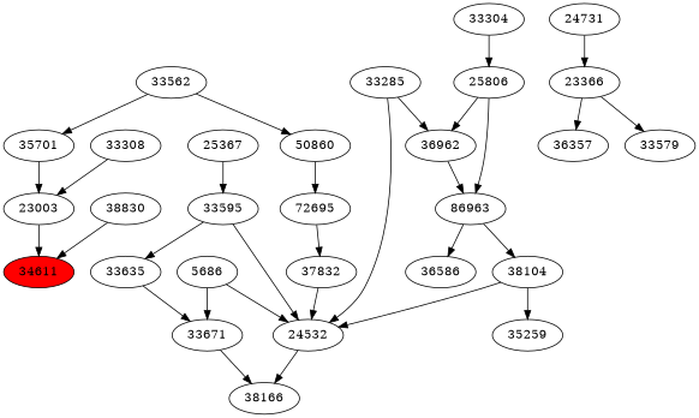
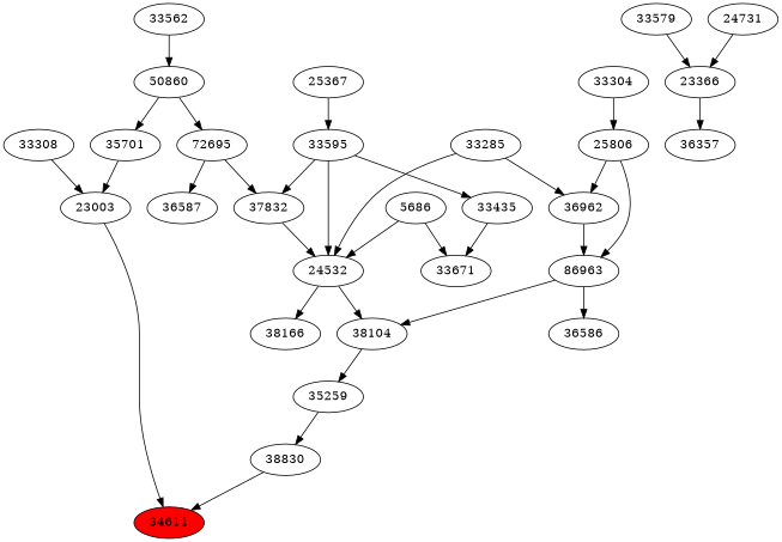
  strict digraph {
    n1 [fillcolor=red label=34611 style=filled]
    n2 [label=23003]
    n3 [label=38830]
    n4 [label=33308]
    n5 [label=35259]
    n6 [label=36586]
    n7 [label=35701]
    n8 [label=38104]
    n9 [label=38166]
+   n10 [label=36587]
    n11 [label=86963]
    n12 [label=50860]
    n13 [label=72695]
    n14 [label=37832]
    n15 [label=33285]
    n16 [label=24532]
    n17 [label=36962]
    n18 [label=33671]
    n19 [label=25806]
    n20 [label=33562]
    n21 [label=5686]
-   n22 [label=33635]
+   n22 [label=33435]
    n23 [label=25367]
    n24 [label=33595]
    n25 [label=33304]
    n26 [label=36357]
    n27 [label=33579]
    n28 [label=23366]
    n29 [label=24731]
    n2 -> n1
    n3 -> n1
    n4 -> n2
+   n5 -> n3
    n7 -> n2
    n8 -> n5
    n11 -> n6
    n11 -> n8
-   n20 -> n7
+   n12 -> n7
    n12 -> n13
+   n13 -> n10
    n13 -> n14
    n14 -> n16
    n15 -> n16
    n15 -> n17
-   n8 -> n16
+   n16 -> n8
    n16 -> n9
    n17 -> n11
-   n18 -> n9
    n19 -> n11
    n19 -> n17
    n20 -> n12
    n21 -> n16
    n21 -> n18
    n22 -> n18
    n23 -> n24
+   n24 -> n14
    n24 -> n16
    n24 -> n22
    n25 -> n19
    n28 -> n26
-   n28 -> n27
+   n27 -> n28
    n29 -> n28
  }
